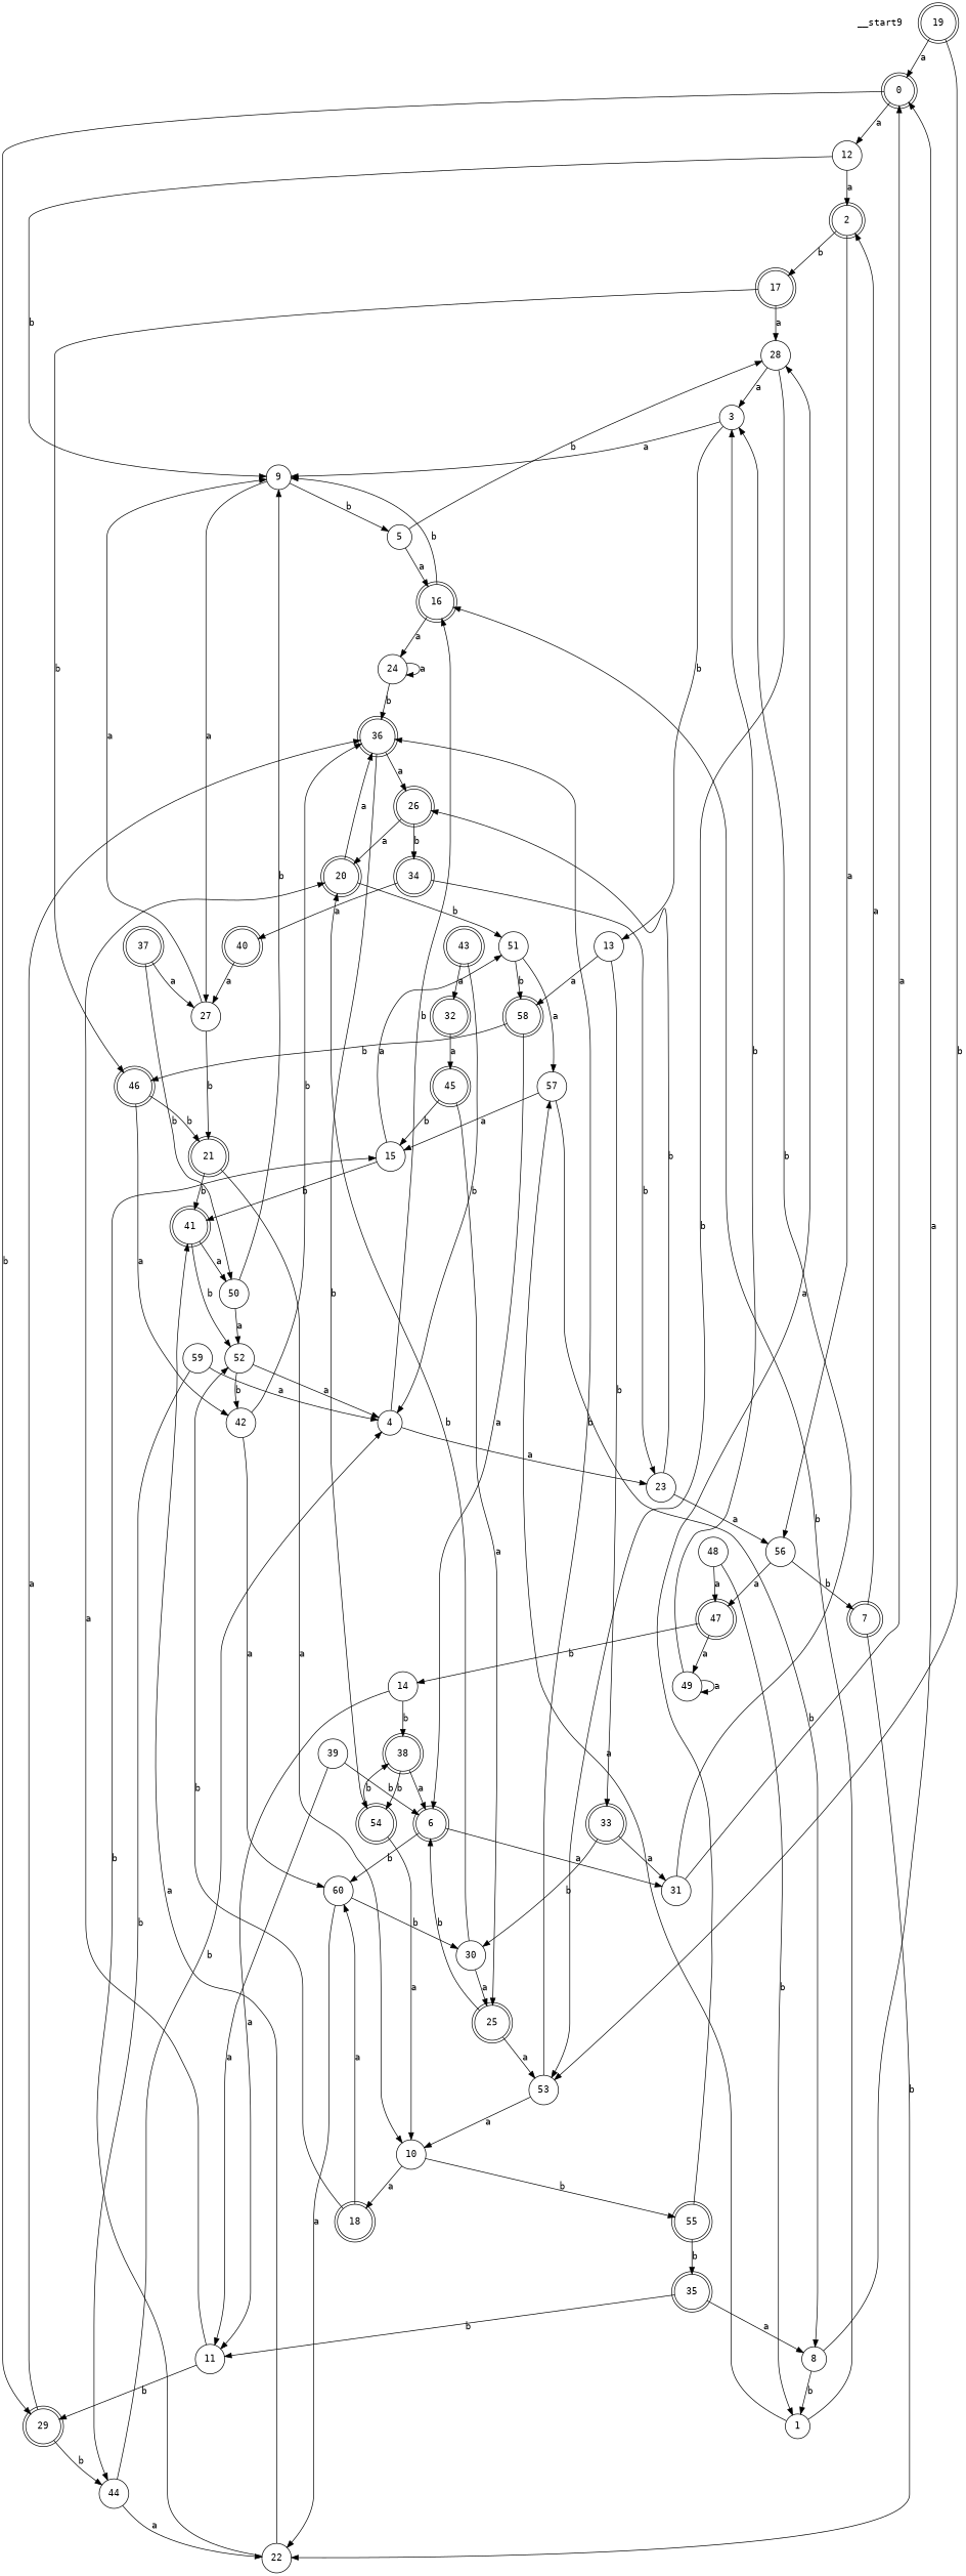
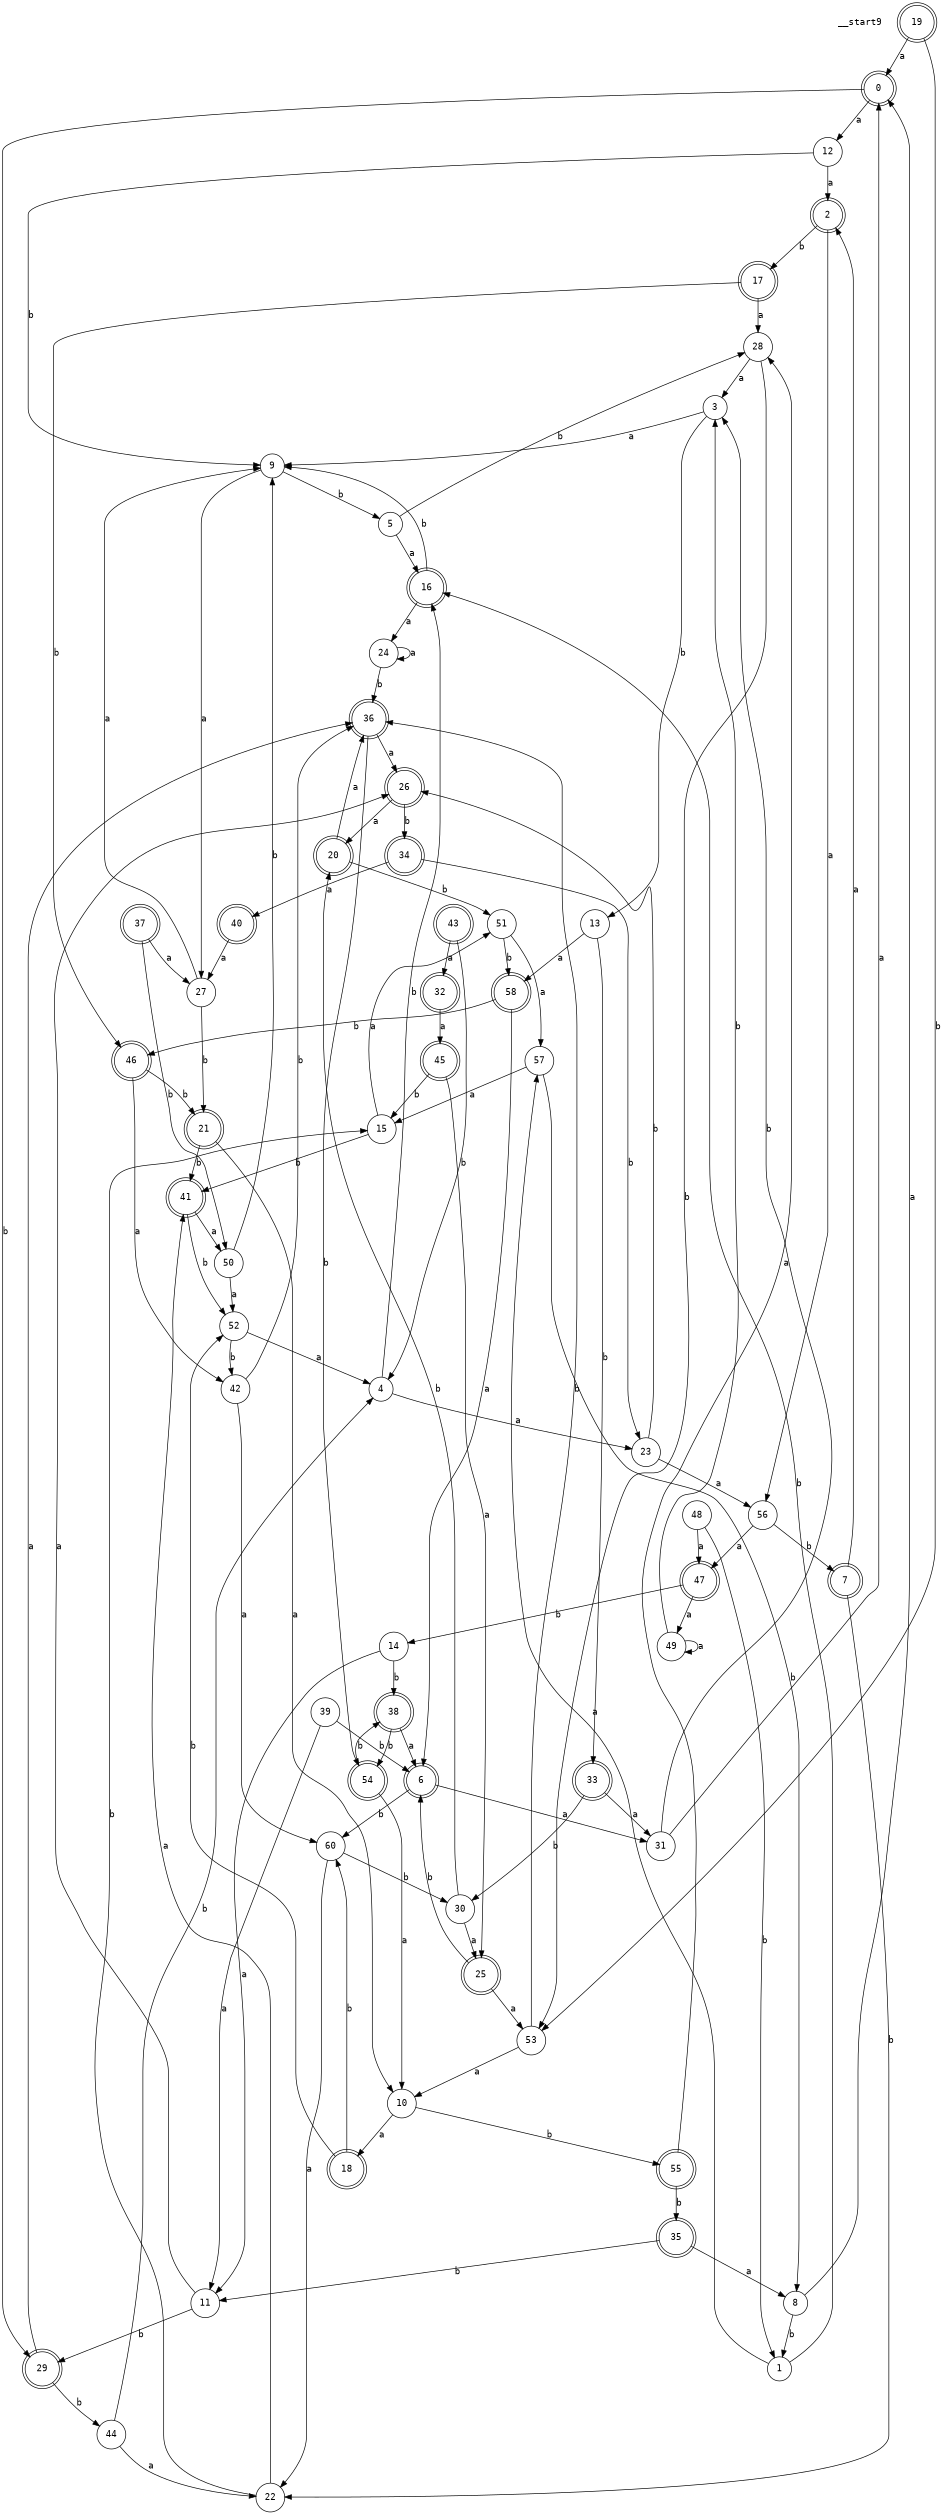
  digraph {
    fontname="DejaVu Sans Mono"
    rankdir=TB
    node [fontname="DejaVu Sans Mono" shape=circle color=black fillcolor=white style=filled]
    edge [fontname="DejaVu Sans Mono"]
    n1 [label=__start9 shape=none color="" fillcolor="" style=""]
    n2 [label=0 shape=doublecircle style="rounded,filled"]
    n3 [label=12]
    n4 [label=29 shape=doublecircle style="rounded,filled"]
    n5 [label=2 shape=doublecircle style="rounded,filled"]
    n6 [label=9]
    n7 [label=36 shape=doublecircle style="rounded,filled"]
    n8 [label=44]
    n9 [label=1]
    n10 [label=16 shape=doublecircle style="rounded,filled"]
    n11 [label=57]
    n12 [label=24]
    n13 [label=8]
    n14 [label=15]
    n15 [label=17 shape=doublecircle style="rounded,filled"]
    n16 [label=56]
    n17 [label=28]
    n18 [label=46 shape=doublecircle style="rounded,filled"]
    n19 [label=7 shape=doublecircle style="rounded,filled"]
    n20 [label=47 shape=doublecircle style="rounded,filled"]
    n21 [label=3]
    n22 [label=13]
    n23 [label=5]
    n24 [label=27]
    n25 [label=33 shape=doublecircle style="rounded,filled"]
    n26 [label=58 shape=doublecircle style="rounded,filled"]
    n27 [label=4]
    n28 [label=23]
    n29 [label=26 shape=doublecircle style="rounded,filled"]
    n30 [label=53]
    n31 [label=6 shape=doublecircle style="rounded,filled"]
    n32 [label=31]
    n33 [label=60]
    n34 [label=22]
    n35 [label=30]
    n36 [label=41 shape=doublecircle style="rounded,filled"]
    n37 [label=21 shape=doublecircle style="rounded,filled"]
    n38 [label=10]
    n39 [label=18 shape=doublecircle style="rounded,filled"]
    n40 [label=55 shape=doublecircle style="rounded,filled"]
    n41 [label=52]
    n42 [label=35 shape=doublecircle style="rounded,filled"]
    n43 [label=11]
    n44 [label=20 shape=doublecircle style="rounded,filled"]
    n45 [label=51]
    n46 [label=14]
    n47 [label=38 shape=doublecircle style="rounded,filled"]
    n48 [label=54 shape=doublecircle style="rounded,filled"]
    n49 [label=50]
    n50 [label=42]
    n51 [label=19 shape=doublecircle style="rounded,filled"]
    n52 [label=34 shape=doublecircle style="rounded,filled"]
    n53 [label=25 shape=doublecircle style="rounded,filled"]
    n54 [label=40 shape=doublecircle style="rounded,filled"]
    n55 [label=32 shape=doublecircle style="rounded,filled"]
    n56 [label=45 shape=doublecircle style="rounded,filled"]
    n57 [label=37 shape=doublecircle style="rounded,filled"]
    n58 [label=39]
    n59 [label=43 shape=doublecircle style="rounded,filled"]
    n60 [label=49]
    n61 [label=48]
-   n62 [label=59]
    n2 -> n3 [label=a]
    n2 -> n4 [label=b]
    n3 -> n5 [label=a]
    n3 -> n6 [label=b]
    n4 -> n7 [label=a]
    n4 -> n8 [label=b]
    n5 -> n15 [label=b]
    n5 -> n16 [label=a]
    n6 -> n23 [label=b]
    n6 -> n24 [label=a]
    n7 -> n29 [label=a]
    n7 -> n48 [label=b]
    n8 -> n27 [label=b]
    n8 -> n34 [label=a]
    n9 -> n10 [label=b]
    n9 -> n11 [label=a]
    n10 -> n6 [label=b]
    n10 -> n12 [label=a]
    n11 -> n13 [label=b]
    n11 -> n14 [label=a]
    n12 -> n7 [label=b]
    n12 -> n12 [label=a]
    n13 -> n2 [label=a]
    n13 -> n9 [label=b]
    n14 -> n36 [label=b]
    n14 -> n45 [label=a]
    n15 -> n17 [label=a]
    n15 -> n18 [label=b]
    n16 -> n19 [label=b]
    n16 -> n20 [label=a]
    n17 -> n21 [label=a]
    n17 -> n30 [label=b]
    n18 -> n37 [label=b]
    n18 -> n50 [label=a]
    n19 -> n5 [label=a]
    n19 -> n34 [label=b]
    n20 -> n46 [label=b]
    n20 -> n60 [label=a]
    n21 -> n6 [label=a]
    n21 -> n22 [label=b]
    n22 -> n25 [label=b]
    n22 -> n26 [label=a]
    n23 -> n10 [label=a]
    n23 -> n17 [label=b]
    n24 -> n6 [label=a]
    n24 -> n37 [label=b]
    n25 -> n32 [label=a]
    n25 -> n35 [label=b]
    n26 -> n18 [label=b]
    n26 -> n31 [label=a]
    n27 -> n10 [label=b]
    n27 -> n28 [label=a]
    n28 -> n16 [label=a]
    n28 -> n29 [label=b]
    n29 -> n44 [label=a]
    n29 -> n52 [label=b]
    n30 -> n7 [label=b]
    n30 -> n38 [label=a]
    n31 -> n32 [label=a]
    n31 -> n33 [label=b]
    n32 -> n2 [label=a]
    n32 -> n21 [label=b]
    n33 -> n34 [label=a]
    n33 -> n35 [label=b]
    n34 -> n14 [label=b]
    n34 -> n36 [label=a]
    n35 -> n44 [label=b]
    n35 -> n53 [label=a]
    n36 -> n41 [label=b]
    n36 -> n49 [label=a]
    n37 -> n36 [label=b]
    n37 -> n38 [label=a]
    n38 -> n39 [label=a]
    n38 -> n40 [label=b]
-   n39 -> n33 [label=a]
+   n39 -> n33 [label=b]
    n39 -> n41 [label=b]
    n40 -> n17 [label=a]
    n40 -> n42 [label=b]
    n41 -> n27 [label=a]
    n41 -> n50 [label=b]
    n42 -> n13 [label=a]
    n42 -> n43 [label=b]
    n43 -> n4 [label=b]
-   n43 -> n44 [label=a]
+   n43 -> n29 [label=a]
    n44 -> n7 [label=a]
    n44 -> n45 [label=b]
    n45 -> n11 [label=a]
    n45 -> n26 [label=b]
    n46 -> n43 [label=a]
    n46 -> n47 [label=b]
    n47 -> n31 [label=a]
    n47 -> n48 [label=b]
    n48 -> n38 [label=a]
    n48 -> n47 [label=b]
    n49 -> n6 [label=b]
    n49 -> n41 [label=a]
    n50 -> n7 [label=b]
    n50 -> n33 [label=a]
    n51 -> n2 [label=a]
    n51 -> n30 [label=b]
    n52 -> n28 [label=b]
    n52 -> n54 [label=a]
    n53 -> n30 [label=a]
    n53 -> n31 [label=b]
    n54 -> n24 [label=a]
    n55 -> n56 [label=a]
    n56 -> n14 [label=b]
    n56 -> n53 [label=a]
    n57 -> n24 [label=a]
    n57 -> n49 [label=b]
    n58 -> n31 [label=b]
    n58 -> n43 [label=a]
    n59 -> n27 [label=b]
    n59 -> n55 [label=a]
    n60 -> n21 [label=b]
    n60 -> n60 [label=a]
    n61 -> n9 [label=b]
    n61 -> n20 [label=a]
-   n62 -> n8 [label=b]
-   n62 -> n27 [label=a]
  }
